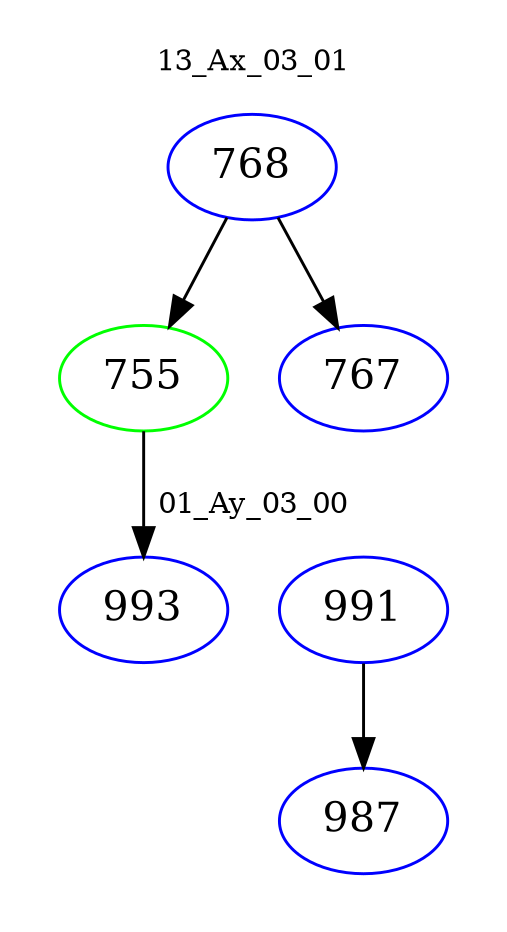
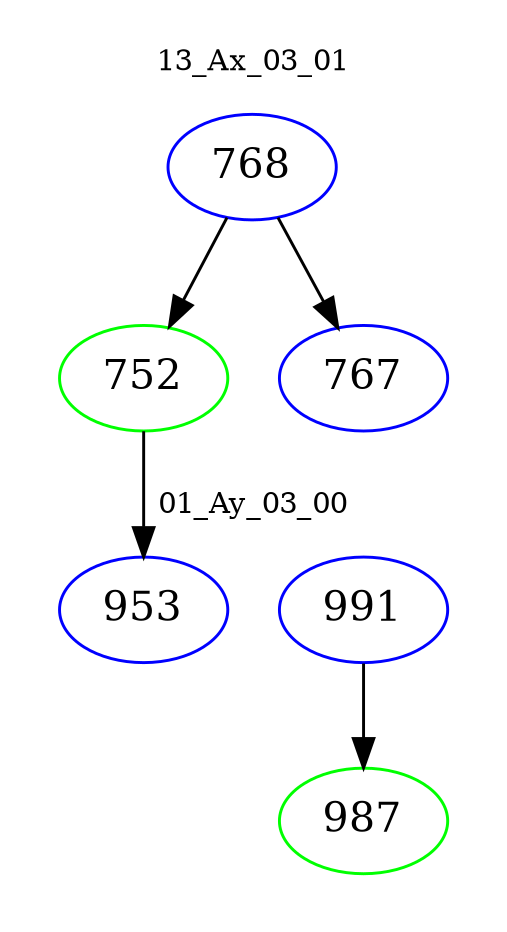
  digraph {
    node [color=blue]
    edge [color=black]
    n1 [label=991]
-   n2 [label=987]
-   n3 [label=993]
+   n2 [color=green label=987]
+   n3 [label=953]
    n4 [label=768]
-   n5 [color=green label=755]
+   n5 [color=green label=752]
    n6 [label=767]
    subgraph cluster_1 {
      color=white
      fontsize=10
      label="01_Ay_03_00"
      n1
      n2
      n3
    }
    subgraph cluster_2 {
      color=white
      fontsize=10
      label="13_Ax_03_01"
      n4
      n5
      n6
    }
    n1 -> n2
    n4 -> n5
    n4 -> n6
    n5 -> n3
  }
